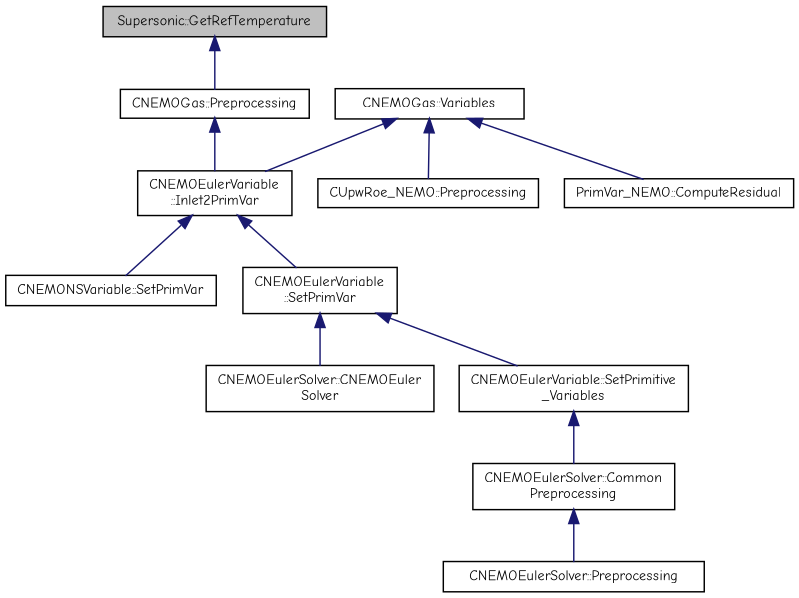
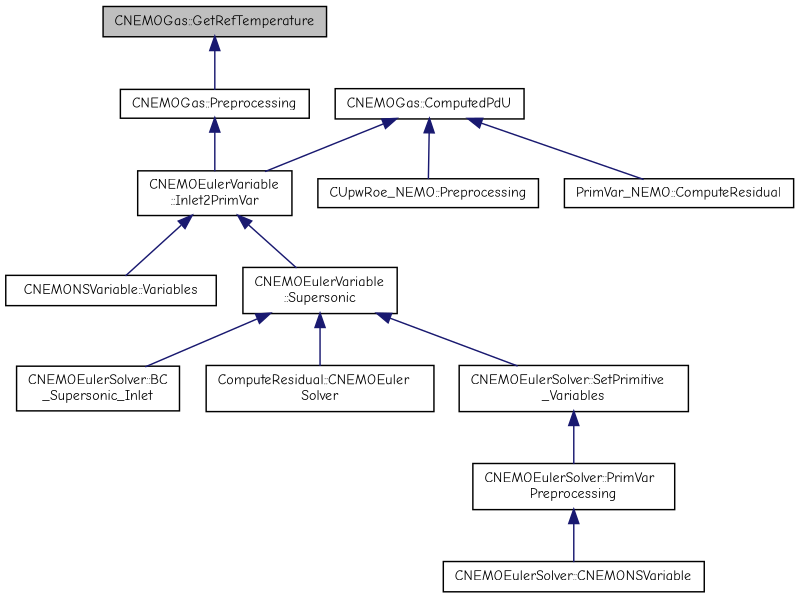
  digraph {
    fontname="Comic Neue"
    rankdir=TB
    node [color=black fillcolor=white fontname="Comic Neue" fontsize=10 shape=record style=filled]
    edge [color=midnightblue dir=back fontname="Comic Neue" fontsize=10 labelfontname=Helvetica labelfontsize=10 style=solid]
-   n1 [fillcolor=grey75 fontcolor=black height=0.2 label="Supersonic::GetRefTemperature" width=0.4]
+   n1 [fillcolor=grey75 fontcolor=black height=0.2 label="CNEMOGas::GetRefTemperature" width=0.4]
    n2 [height=0.2 label="CNEMOGas::Preprocessing" width=0.4]
-   n3 [height=0.2 label="CNEMOGas::Variables" width=0.4]
+   n3 [height=0.2 label="CNEMOGas::ComputedPdU" width=0.4]
    n4 [height=0.2 label="CUpwRoe_NEMO::Preprocessing" width=0.4]
    n5 [height=0.2 label="PrimVar_NEMO::ComputeResidual" width=0.4]
    n6 [height=0.2 label="CNEMOEulerVariable\l::Inlet2PrimVar" width=0.4]
-   n7 [height=0.2 label="CNEMONSVariable::SetPrimVar" width=0.4]
-   n8 [height=0.2 label="CNEMOEulerVariable\l::SetPrimVar" width=0.4]
-   n10 [height=0.2 label="CNEMOEulerSolver::CNEMOEuler\lSolver" width=0.4]
-   n11 [height=0.2 label="CNEMOEulerVariable::SetPrimitive\l_Variables" width=0.4]
-   n12 [height=0.2 label="CNEMOEulerSolver::Common\lPreprocessing" width=0.4]
-   n13 [height=0.2 label="CNEMOEulerSolver::Preprocessing" width=0.4]
+   n7 [height=0.2 label="CNEMONSVariable::Variables" width=0.4]
+   n8 [height=0.2 label="CNEMOEulerVariable\l::Supersonic" width=0.4]
+   n9 [height=0.2 label="CNEMOEulerSolver::BC\l_Supersonic_Inlet" width=0.4]
+   n10 [height=0.2 label="ComputeResidual::CNEMOEuler\lSolver" width=0.4]
+   n11 [height=0.2 label="CNEMOEulerSolver::SetPrimitive\l_Variables" width=0.4]
+   n12 [height=0.2 label="CNEMOEulerSolver::PrimVar\lPreprocessing" width=0.4]
+   n13 [height=0.2 label="CNEMOEulerSolver::CNEMONSVariable" width=0.4]
    n1 -> n2
    n2 -> n6
    n3 -> n4
    n3 -> n5
    n3 -> n6
    n6 -> n7
    n6 -> n8
+   n8 -> n9
    n8 -> n10
    n8 -> n11
    n11 -> n12
    n12 -> n13
  }
